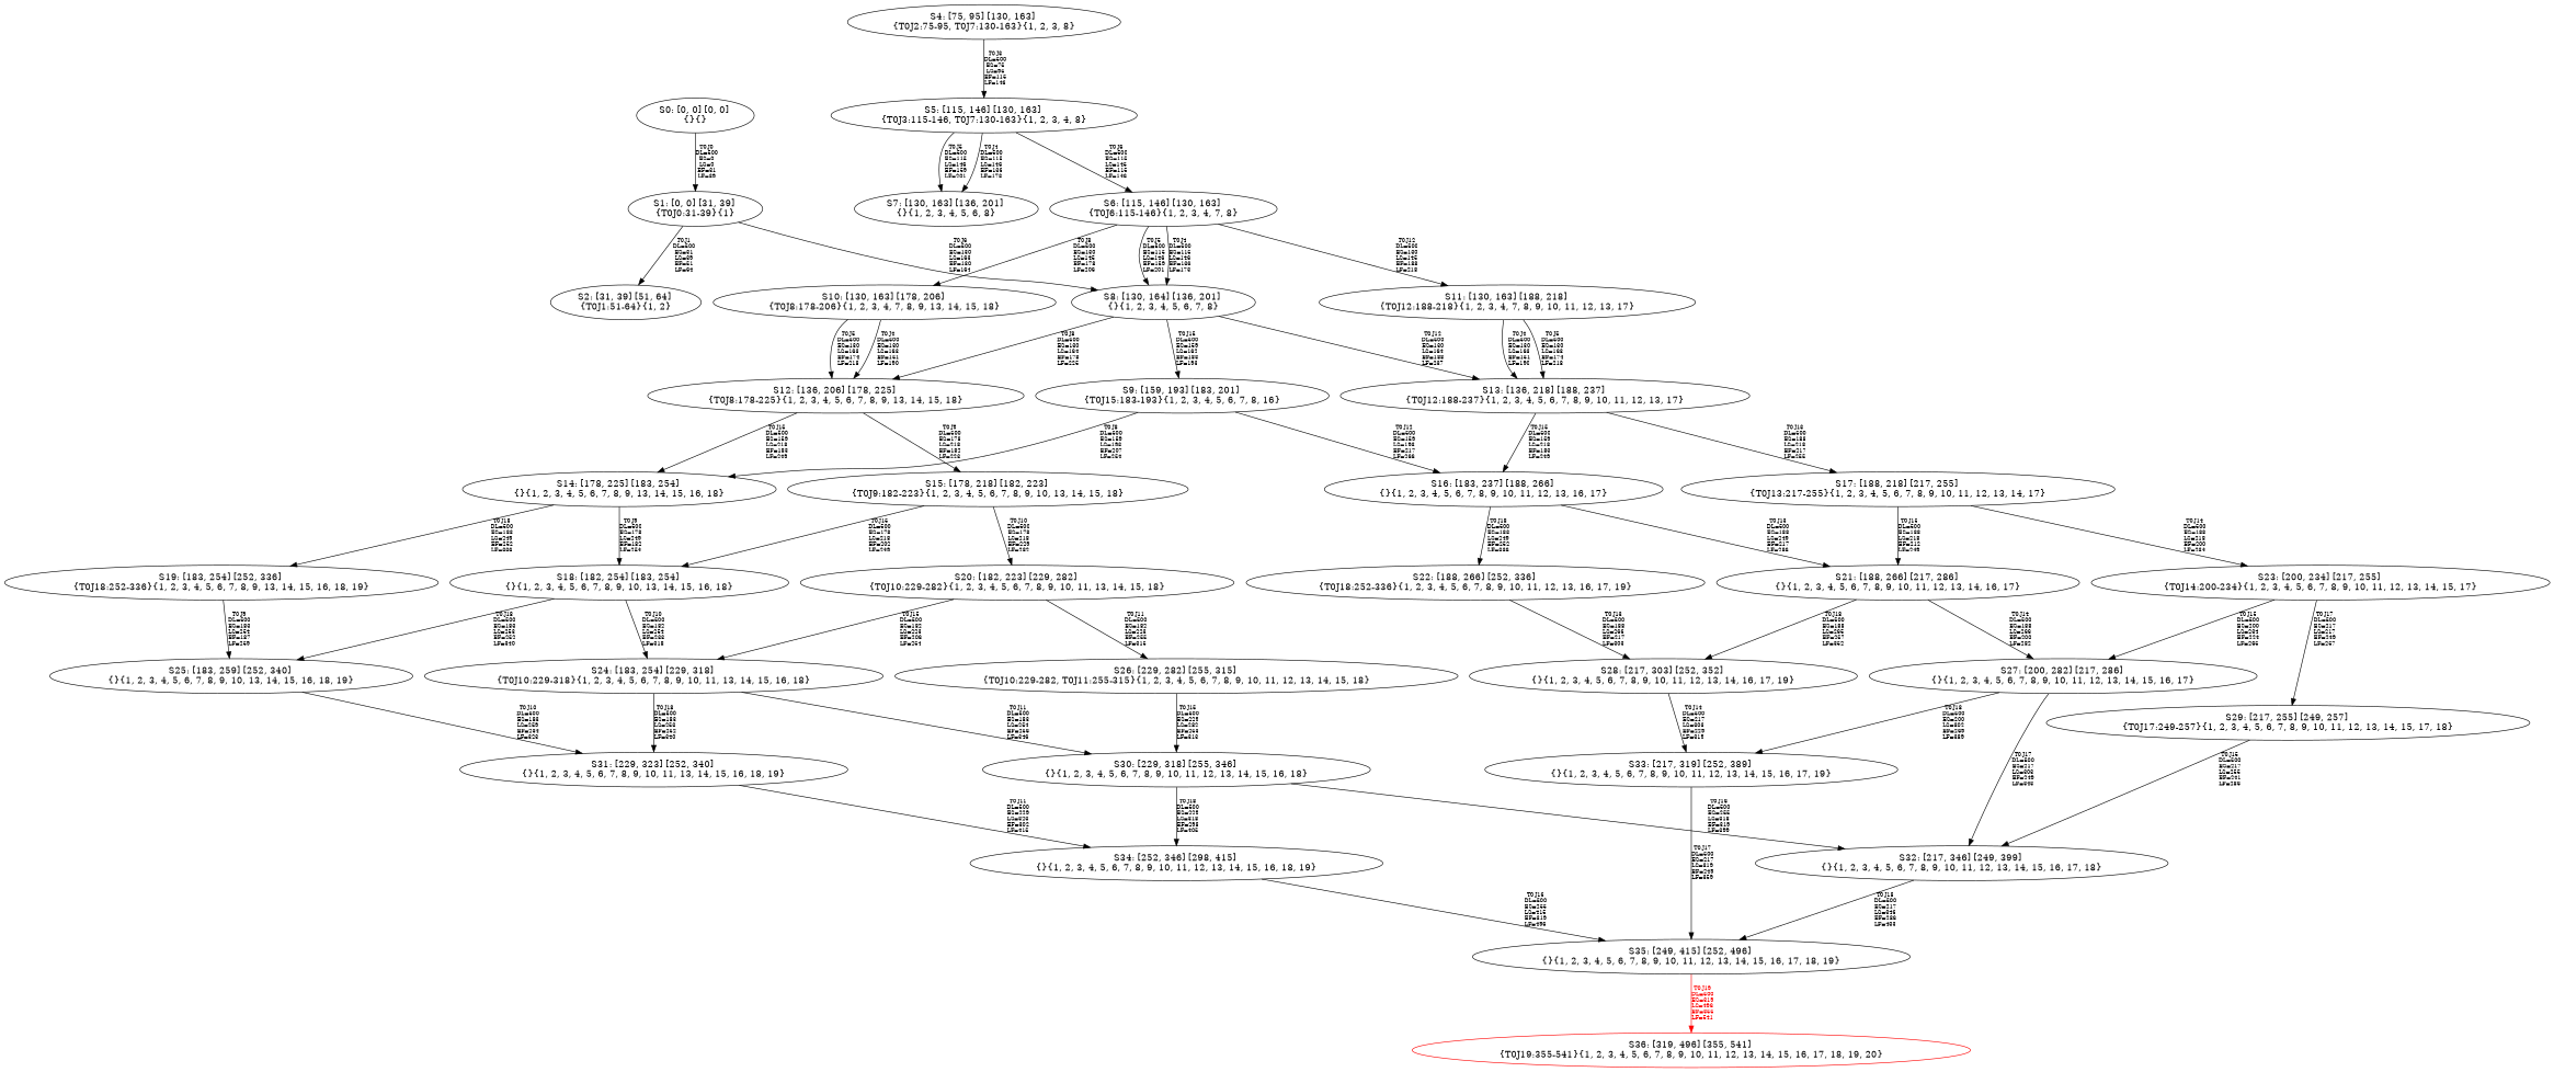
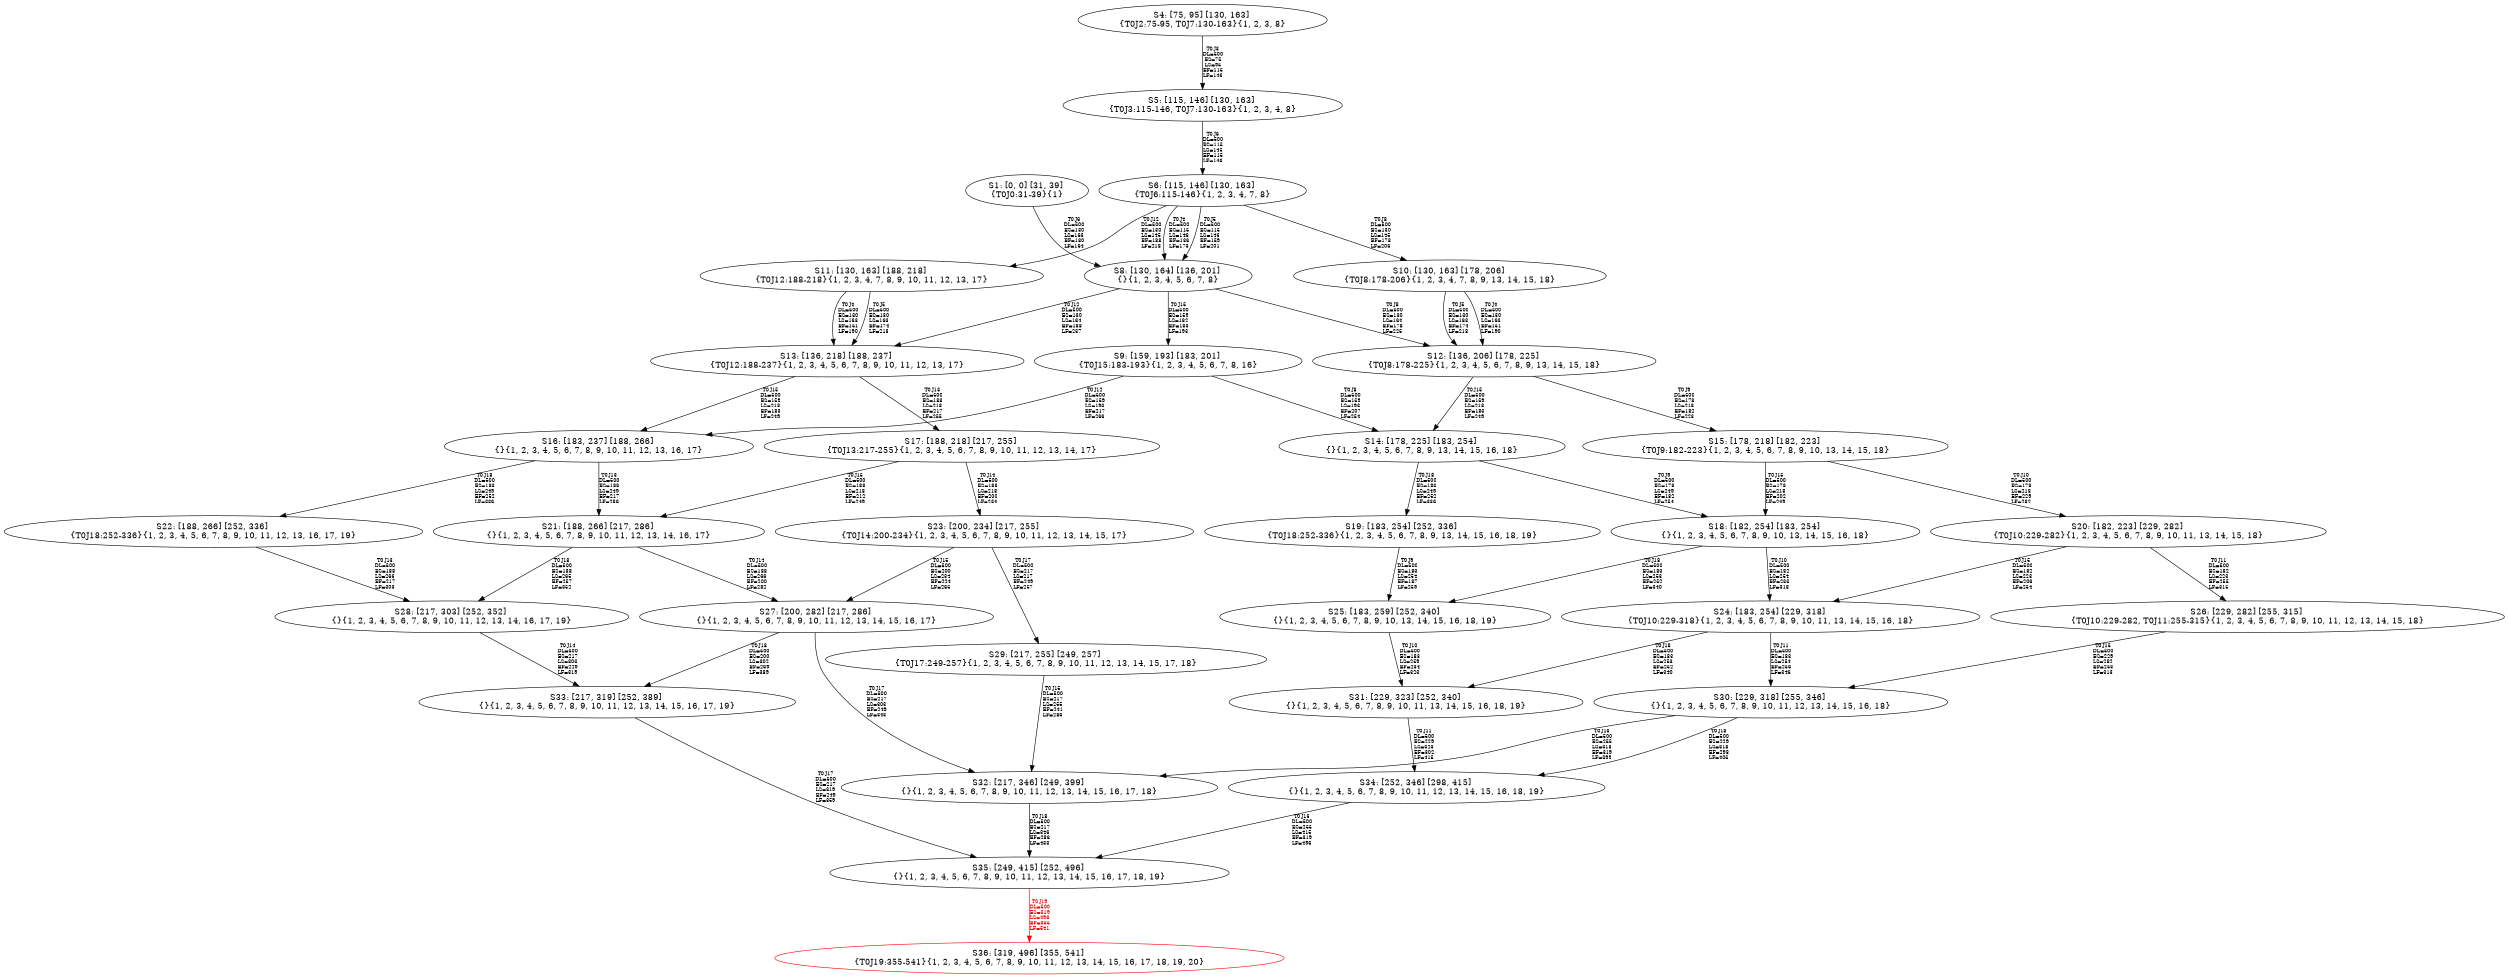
  digraph {
    edge [fontsize=8]
-   n1 [label="S0: [0, 0] [0, 0] \n{}{}"]
    n2 [label="S1: [0, 0] [31, 39] \n{T0J0:31-39}{1}"]
-   n3 [label="S2: [31, 39] [51, 64] \n{T0J1:51-64}{1, 2}"]
    n4 [label="S8: [130, 164] [136, 201] \n{}{1, 2, 3, 4, 5, 6, 7, 8}"]
    n5 [label="S4: [75, 95] [130, 163] \n{T0J2:75-95, T0J7:130-163}{1, 2, 3, 8}"]
    n6 [label="S5: [115, 146] [130, 163] \n{T0J3:115-146, T0J7:130-163}{1, 2, 3, 4, 8}"]
    n7 [label="S6: [115, 146] [130, 163] \n{T0J6:115-146}{1, 2, 3, 4, 7, 8}"]
-   n8 [label="S7: [130, 163] [136, 201] \n{}{1, 2, 3, 4, 5, 6, 8}"]
    n9 [label="S10: [130, 163] [178, 206] \n{T0J8:178-206}{1, 2, 3, 4, 7, 8, 9, 13, 14, 15, 18}"]
    n10 [label="S11: [130, 163] [188, 218] \n{T0J12:188-218}{1, 2, 3, 4, 7, 8, 9, 10, 11, 12, 13, 17}"]
    n11 [label="S9: [159, 193] [183, 201] \n{T0J15:183-193}{1, 2, 3, 4, 5, 6, 7, 8, 16}"]
    n12 [label="S12: [136, 206] [178, 225] \n{T0J8:178-225}{1, 2, 3, 4, 5, 6, 7, 8, 9, 13, 14, 15, 18}"]
    n13 [label="S13: [136, 218] [188, 237] \n{T0J12:188-237}{1, 2, 3, 4, 5, 6, 7, 8, 9, 10, 11, 12, 13, 17}"]
    n14 [label="S14: [178, 225] [183, 254] \n{}{1, 2, 3, 4, 5, 6, 7, 8, 9, 13, 14, 15, 16, 18}"]
    n15 [label="S16: [183, 237] [188, 266] \n{}{1, 2, 3, 4, 5, 6, 7, 8, 9, 10, 11, 12, 13, 16, 17}"]
    n16 [label="S15: [178, 218] [182, 223] \n{T0J9:182-223}{1, 2, 3, 4, 5, 6, 7, 8, 9, 10, 13, 14, 15, 18}"]
    n17 [label="S17: [188, 218] [217, 255] \n{T0J13:217-255}{1, 2, 3, 4, 5, 6, 7, 8, 9, 10, 11, 12, 13, 14, 17}"]
    n18 [label="S18: [182, 254] [183, 254] \n{}{1, 2, 3, 4, 5, 6, 7, 8, 9, 10, 13, 14, 15, 16, 18}"]
    n19 [label="S19: [183, 254] [252, 336] \n{T0J18:252-336}{1, 2, 3, 4, 5, 6, 7, 8, 9, 13, 14, 15, 16, 18, 19}"]
    n20 [label="S21: [188, 266] [217, 286] \n{}{1, 2, 3, 4, 5, 6, 7, 8, 9, 10, 11, 12, 13, 14, 16, 17}"]
    n21 [label="S22: [188, 266] [252, 336] \n{T0J18:252-336}{1, 2, 3, 4, 5, 6, 7, 8, 9, 10, 11, 12, 13, 16, 17, 19}"]
    n22 [label="S20: [182, 223] [229, 282] \n{T0J10:229-282}{1, 2, 3, 4, 5, 6, 7, 8, 9, 10, 11, 13, 14, 15, 18}"]
    n23 [label="S23: [200, 234] [217, 255] \n{T0J14:200-234}{1, 2, 3, 4, 5, 6, 7, 8, 9, 10, 11, 12, 13, 14, 15, 17}"]
    n24 [label="S24: [183, 254] [229, 318] \n{T0J10:229-318}{1, 2, 3, 4, 5, 6, 7, 8, 9, 10, 11, 13, 14, 15, 16, 18}"]
    n25 [label="S25: [183, 259] [252, 340] \n{}{1, 2, 3, 4, 5, 6, 7, 8, 9, 10, 13, 14, 15, 16, 18, 19}"]
    n26 [label="S26: [229, 282] [255, 315] \n{T0J10:229-282, T0J11:255-315}{1, 2, 3, 4, 5, 6, 7, 8, 9, 10, 11, 12, 13, 14, 15, 18}"]
    n27 [label="S27: [200, 282] [217, 286] \n{}{1, 2, 3, 4, 5, 6, 7, 8, 9, 10, 11, 12, 13, 14, 15, 16, 17}"]
    n28 [label="S28: [217, 303] [252, 352] \n{}{1, 2, 3, 4, 5, 6, 7, 8, 9, 10, 11, 12, 13, 14, 16, 17, 19}"]
    n29 [label="S29: [217, 255] [249, 257] \n{T0J17:249-257}{1, 2, 3, 4, 5, 6, 7, 8, 9, 10, 11, 12, 13, 14, 15, 17, 18}"]
    n30 [label="S30: [229, 318] [255, 346] \n{}{1, 2, 3, 4, 5, 6, 7, 8, 9, 10, 11, 12, 13, 14, 15, 16, 18}"]
    n31 [label="S31: [229, 323] [252, 340] \n{}{1, 2, 3, 4, 5, 6, 7, 8, 9, 10, 11, 13, 14, 15, 16, 18, 19}"]
    n32 [label="S32: [217, 346] [249, 399] \n{}{1, 2, 3, 4, 5, 6, 7, 8, 9, 10, 11, 12, 13, 14, 15, 16, 17, 18}"]
    n33 [label="S33: [217, 319] [252, 389] \n{}{1, 2, 3, 4, 5, 6, 7, 8, 9, 10, 11, 12, 13, 14, 15, 16, 17, 19}"]
    n34 [label="S34: [252, 346] [298, 415] \n{}{1, 2, 3, 4, 5, 6, 7, 8, 9, 10, 11, 12, 13, 14, 15, 16, 18, 19}"]
    n35 [label="S35: [249, 415] [252, 496] \n{}{1, 2, 3, 4, 5, 6, 7, 8, 9, 10, 11, 12, 13, 14, 15, 16, 17, 18, 19}"]
    n36 [color=Red label="S36: [319, 496] [355, 541] \n{T0J19:355-541}{1, 2, 3, 4, 5, 6, 7, 8, 9, 10, 11, 12, 13, 14, 15, 16, 17, 18, 19, 20}"]
-   n1 -> n2 [label="T0 J0\nDL=500\nES=0\nLS=0\nEF=31\nLF=39"]
-   n2 -> n3 [label="T0 J1\nDL=500\nES=31\nLS=39\nEF=51\nLF=64"]
    n2 -> n4 [label="T0 J6\nDL=500\nES=130\nLS=163\nEF=130\nLF=164"]
    n4 -> n11 [label="T0 J15\nDL=500\nES=159\nLS=162\nEF=183\nLF=193"]
    n4 -> n12 [label="T0 J8\nDL=500\nES=130\nLS=164\nEF=178\nLF=225"]
    n4 -> n13 [label="T0 J12\nDL=500\nES=130\nLS=164\nEF=188\nLF=237"]
    n5 -> n6 [label="T0 J3\nDL=500\nES=75\nLS=95\nEF=115\nLF=146"]
    n6 -> n7 [label="T0 J6\nDL=500\nES=115\nLS=145\nEF=115\nLF=146"]
-   n6 -> n8 [label="T0 J4\nDL=500\nES=115\nLS=146\nEF=136\nLF=173"]
-   n6 -> n8 [label="T0 J5\nDL=500\nES=115\nLS=146\nEF=159\nLF=201"]
    n7 -> n4 [label="T0 J4\nDL=500\nES=115\nLS=146\nEF=136\nLF=173"]
    n7 -> n4 [label="T0 J5\nDL=500\nES=115\nLS=146\nEF=159\nLF=201"]
    n7 -> n9 [label="T0 J8\nDL=500\nES=130\nLS=145\nEF=178\nLF=206"]
    n7 -> n10 [label="T0 J12\nDL=500\nES=130\nLS=145\nEF=188\nLF=218"]
    n9 -> n12 [label="T0 J4\nDL=500\nES=130\nLS=163\nEF=151\nLF=190"]
    n9 -> n12 [label="T0 J5\nDL=500\nES=130\nLS=163\nEF=174\nLF=218"]
    n10 -> n13 [label="T0 J4\nDL=500\nES=130\nLS=163\nEF=151\nLF=190"]
    n10 -> n13 [label="T0 J5\nDL=500\nES=130\nLS=163\nEF=174\nLF=218"]
    n11 -> n14 [label="T0 J8\nDL=500\nES=159\nLS=193\nEF=207\nLF=254"]
    n11 -> n15 [label="T0 J12\nDL=500\nES=159\nLS=193\nEF=217\nLF=266"]
    n12 -> n14 [label="T0 J15\nDL=500\nES=159\nLS=218\nEF=183\nLF=249"]
    n12 -> n16 [label="T0 J9\nDL=500\nES=178\nLS=218\nEF=182\nLF=223"]
    n13 -> n15 [label="T0 J15\nDL=500\nES=159\nLS=218\nEF=183\nLF=249"]
    n13 -> n17 [label="T0 J13\nDL=500\nES=188\nLS=218\nEF=217\nLF=255"]
    n14 -> n18 [label="T0 J9\nDL=500\nES=178\nLS=249\nEF=182\nLF=254"]
    n14 -> n19 [label="T0 J18\nDL=500\nES=183\nLS=249\nEF=252\nLF=336"]
    n15 -> n20 [label="T0 J13\nDL=500\nES=188\nLS=249\nEF=217\nLF=286"]
    n15 -> n21 [label="T0 J18\nDL=500\nES=183\nLS=249\nEF=252\nLF=336"]
    n16 -> n18 [label="T0 J15\nDL=500\nES=178\nLS=218\nEF=202\nLF=249"]
    n16 -> n22 [label="T0 J10\nDL=500\nES=178\nLS=218\nEF=229\nLF=282"]
    n17 -> n20 [label="T0 J15\nDL=500\nES=188\nLS=218\nEF=212\nLF=249"]
    n17 -> n23 [label="T0 J14\nDL=500\nES=188\nLS=218\nEF=200\nLF=234"]
    n18 -> n24 [label="T0 J10\nDL=500\nES=182\nLS=254\nEF=233\nLF=318"]
    n18 -> n25 [label="T0 J18\nDL=500\nES=183\nLS=253\nEF=252\nLF=340"]
    n19 -> n25 [label="T0 J9\nDL=500\nES=183\nLS=254\nEF=187\nLF=259"]
    n20 -> n27 [label="T0 J14\nDL=500\nES=188\nLS=266\nEF=200\nLF=282"]
    n20 -> n28 [label="T0 J18\nDL=500\nES=188\nLS=265\nEF=257\nLF=352"]
    n21 -> n28 [label="T0 J13\nDL=500\nES=188\nLS=266\nEF=217\nLF=303"]
    n22 -> n24 [label="T0 J15\nDL=500\nES=182\nLS=223\nEF=206\nLF=254"]
    n22 -> n26 [label="T0 J11\nDL=500\nES=182\nLS=223\nEF=255\nLF=315"]
    n23 -> n27 [label="T0 J15\nDL=500\nES=200\nLS=234\nEF=224\nLF=265"]
    n23 -> n29 [label="T0 J17\nDL=500\nES=217\nLS=217\nEF=249\nLF=257"]
    n24 -> n30 [label="T0 J11\nDL=500\nES=183\nLS=254\nEF=256\nLF=346"]
    n24 -> n31 [label="T0 J18\nDL=500\nES=183\nLS=253\nEF=252\nLF=340"]
    n25 -> n31 [label="T0 J10\nDL=500\nES=183\nLS=259\nEF=234\nLF=323"]
    n26 -> n30 [label="T0 J15\nDL=500\nES=229\nLS=282\nEF=253\nLF=313"]
    n27 -> n32 [label="T0 J17\nDL=500\nES=217\nLS=303\nEF=249\nLF=343"]
    n27 -> n33 [label="T0 J18\nDL=500\nES=200\nLS=302\nEF=269\nLF=389"]
    n28 -> n33 [label="T0 J14\nDL=500\nES=217\nLS=303\nEF=229\nLF=319"]
    n29 -> n32 [label="T0 J15\nDL=500\nES=217\nLS=255\nEF=241\nLF=286"]
    n30 -> n32 [label="T0 J16\nDL=500\nES=255\nLS=318\nEF=319\nLF=399"]
    n30 -> n34 [label="T0 J18\nDL=500\nES=229\nLS=318\nEF=298\nLF=405"]
    n31 -> n34 [label="T0 J11\nDL=500\nES=229\nLS=323\nEF=302\nLF=415"]
    n32 -> n35 [label="T0 J18\nDL=500\nES=217\nLS=346\nEF=286\nLF=433"]
    n33 -> n35 [label="T0 J17\nDL=500\nES=217\nLS=319\nEF=249\nLF=359"]
    n34 -> n35 [label="T0 J16\nDL=500\nES=255\nLS=415\nEF=319\nLF=496"]
    n35 -> n36 [color=Red fontcolor=Red label="T0 J19\nDL=500\nES=319\nLS=496\nEF=355\nLF=541"]
  }
